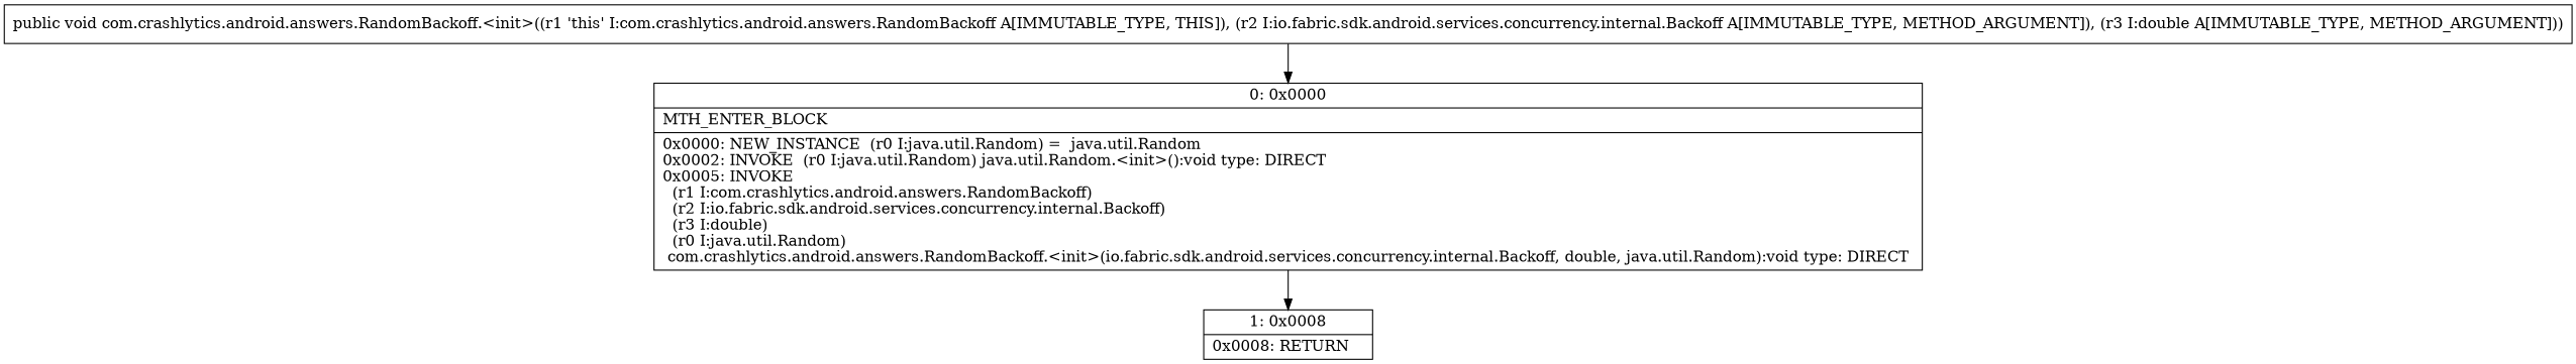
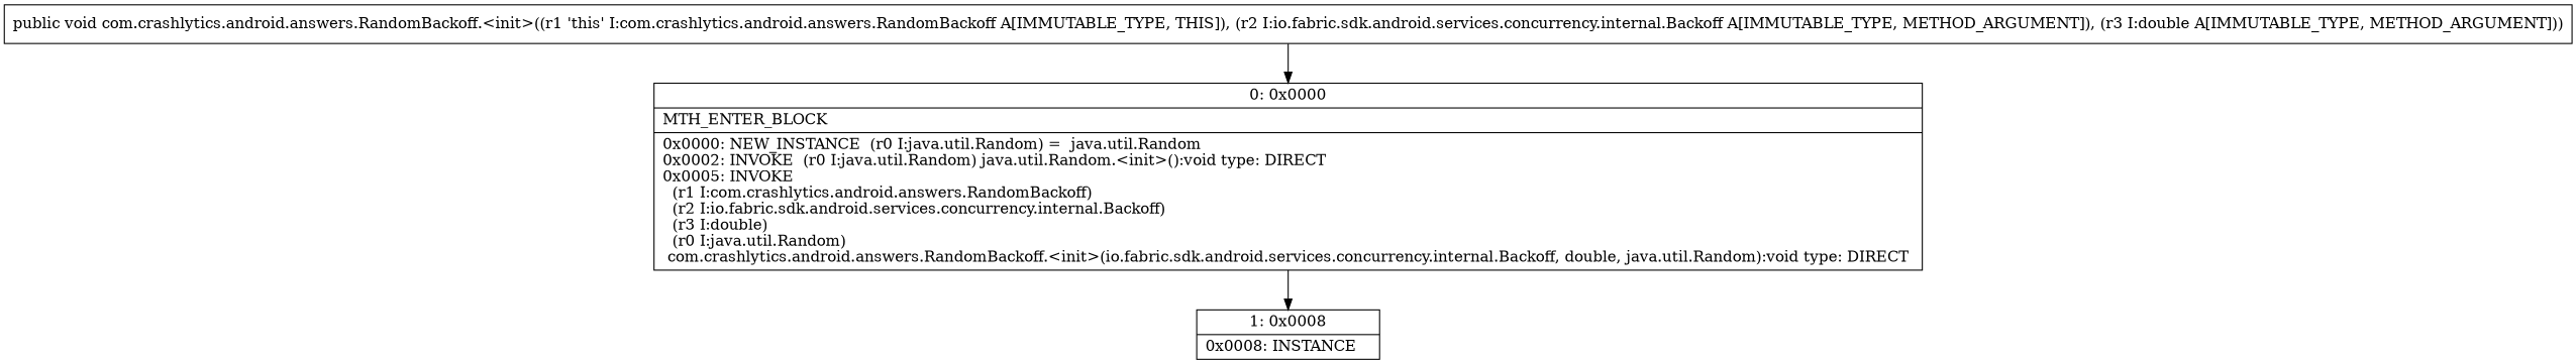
  digraph {
    node [shape=record]
    n1 [label="{0\:\ 0x0000|MTH_ENTER_BLOCK\l|0x0000: NEW_INSTANCE  (r0 I:java.util.Random) =  java.util.Random \l0x0002: INVOKE  (r0 I:java.util.Random) java.util.Random.\<init\>():void type: DIRECT \l0x0005: INVOKE  \l  (r1 I:com.crashlytics.android.answers.RandomBackoff)\l  (r2 I:io.fabric.sdk.android.services.concurrency.internal.Backoff)\l  (r3 I:double)\l  (r0 I:java.util.Random)\l com.crashlytics.android.answers.RandomBackoff.\<init\>(io.fabric.sdk.android.services.concurrency.internal.Backoff, double, java.util.Random):void type: DIRECT \l}"]
-   n2 [label="{1\:\ 0x0008|0x0008: RETURN   \l}"]
+   n2 [label="{1\:\ 0x0008|0x0008: INSTANCE   \l}"]
    n3 [label="{public void com.crashlytics.android.answers.RandomBackoff.\<init\>((r1 'this' I:com.crashlytics.android.answers.RandomBackoff A[IMMUTABLE_TYPE, THIS]), (r2 I:io.fabric.sdk.android.services.concurrency.internal.Backoff A[IMMUTABLE_TYPE, METHOD_ARGUMENT]), (r3 I:double A[IMMUTABLE_TYPE, METHOD_ARGUMENT])) }"]
    n1 -> n2
    n3 -> n1
  }
